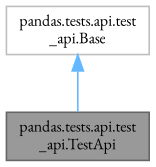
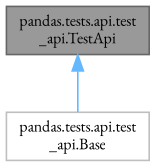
  digraph {
    fontname="EB Garamond"
    node [fontname="EB Garamond" fontsize=10 shape=box style=filled]
    n1 [color=gray40 fillcolor=grey60 fontcolor=black height=0.2 label="pandas.tests.api.test\l_api.TestApi" width=0.4]
    n2 [color=grey75 fillcolor=white height=0.2 label="pandas.tests.api.test\l_api.Base" width=0.4]
-   n2 -> n1 [color=steelblue1 dir=back fontname="EB Garamond" fontsize=10 labelfontname=Helvetica labelfontsize=10 style=solid]
+   n1 -> n2 [color=steelblue1 dir=back fontname="EB Garamond" fontsize=10 labelfontname=Helvetica labelfontsize=10 style=solid]
  }
